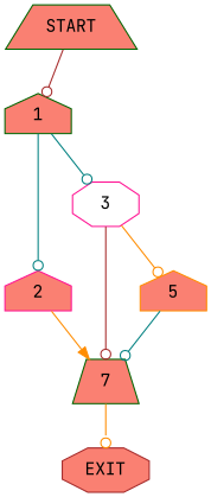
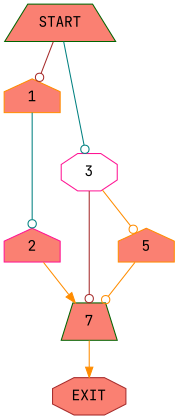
  digraph {
    fontname="JetBrains Mono"
    node [color=darkgreen fillcolor=salmon fontname="JetBrains Mono" shape=house style=filled]
    edge [arrowhead=odot color=darkorange fontname="JetBrains Mono"]
    n1 [label=START shape=trapezium]
-   1
+   1 [color=darkorange]
    2 [color=deeppink]
    3 [color=deeppink fillcolor=white shape=octagon]
    n5 [label=7 shape=trapezium]
    5 [color=darkorange]
    n7 [color=brown label=EXIT shape=octagon]
    n1 -> 1 [color=brown]
    1 -> 2 [color=teal]
-   1 -> 3 [color=teal]
+   n1 -> 3 [color=teal]
    2 -> n5 [arrowhead=normal]
    3 -> n5 [color=brown]
    3 -> 5
-   n5 -> n7
-   5 -> n5 [color=teal]
+   n5 -> n7 [arrowhead=normal]
+   5 -> n5
  }
